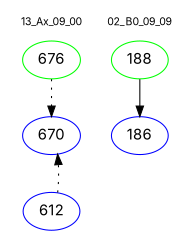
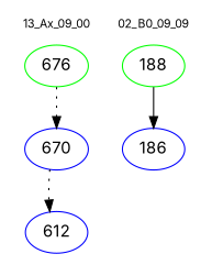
  digraph {
    fontname=Inter
    node [color=blue fontname=Inter]
    edge [color=black fontname=Inter style=dotted]
    n1 [color=green label=676]
    n2 [label=670]
    n3 [label=612]
    n4 [color=green label=188]
    n5 [label=186]
    subgraph cluster_1 {
      color=white
      fontsize=10
      label="13_Ax_09_00"
      n1
      n2
      n3
    }
    subgraph cluster_2 {
      color=white
      fontsize=10
      label="02_B0_09_09"
      n4
      n5
    }
    n1 -> n2
-   n3 -> n2
+   n2 -> n3
    n4 -> n5 [style=solid]
  }
